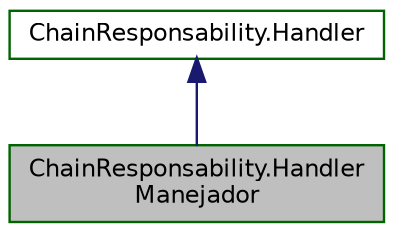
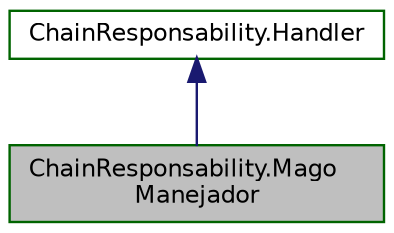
  digraph {
    node [color=darkgreen fontname=Helvetica fontsize=10 shape=record style=filled]
-   n1 [fillcolor=grey75 fontcolor=black height=0.2 label="ChainResponsability.Handler\lManejador" width=0.4]
+   n1 [fillcolor=grey75 fontcolor=black height=0.2 label="ChainResponsability.Mago\lManejador" width=0.4]
    n2 [fillcolor=white height=0.2 label="ChainResponsability.Handler" width=0.4]
    n2 -> n1 [color=midnightblue dir=back fontname=Helvetica fontsize=10 labelfontname=Helvetica labelfontsize=10 style=solid]
  }
